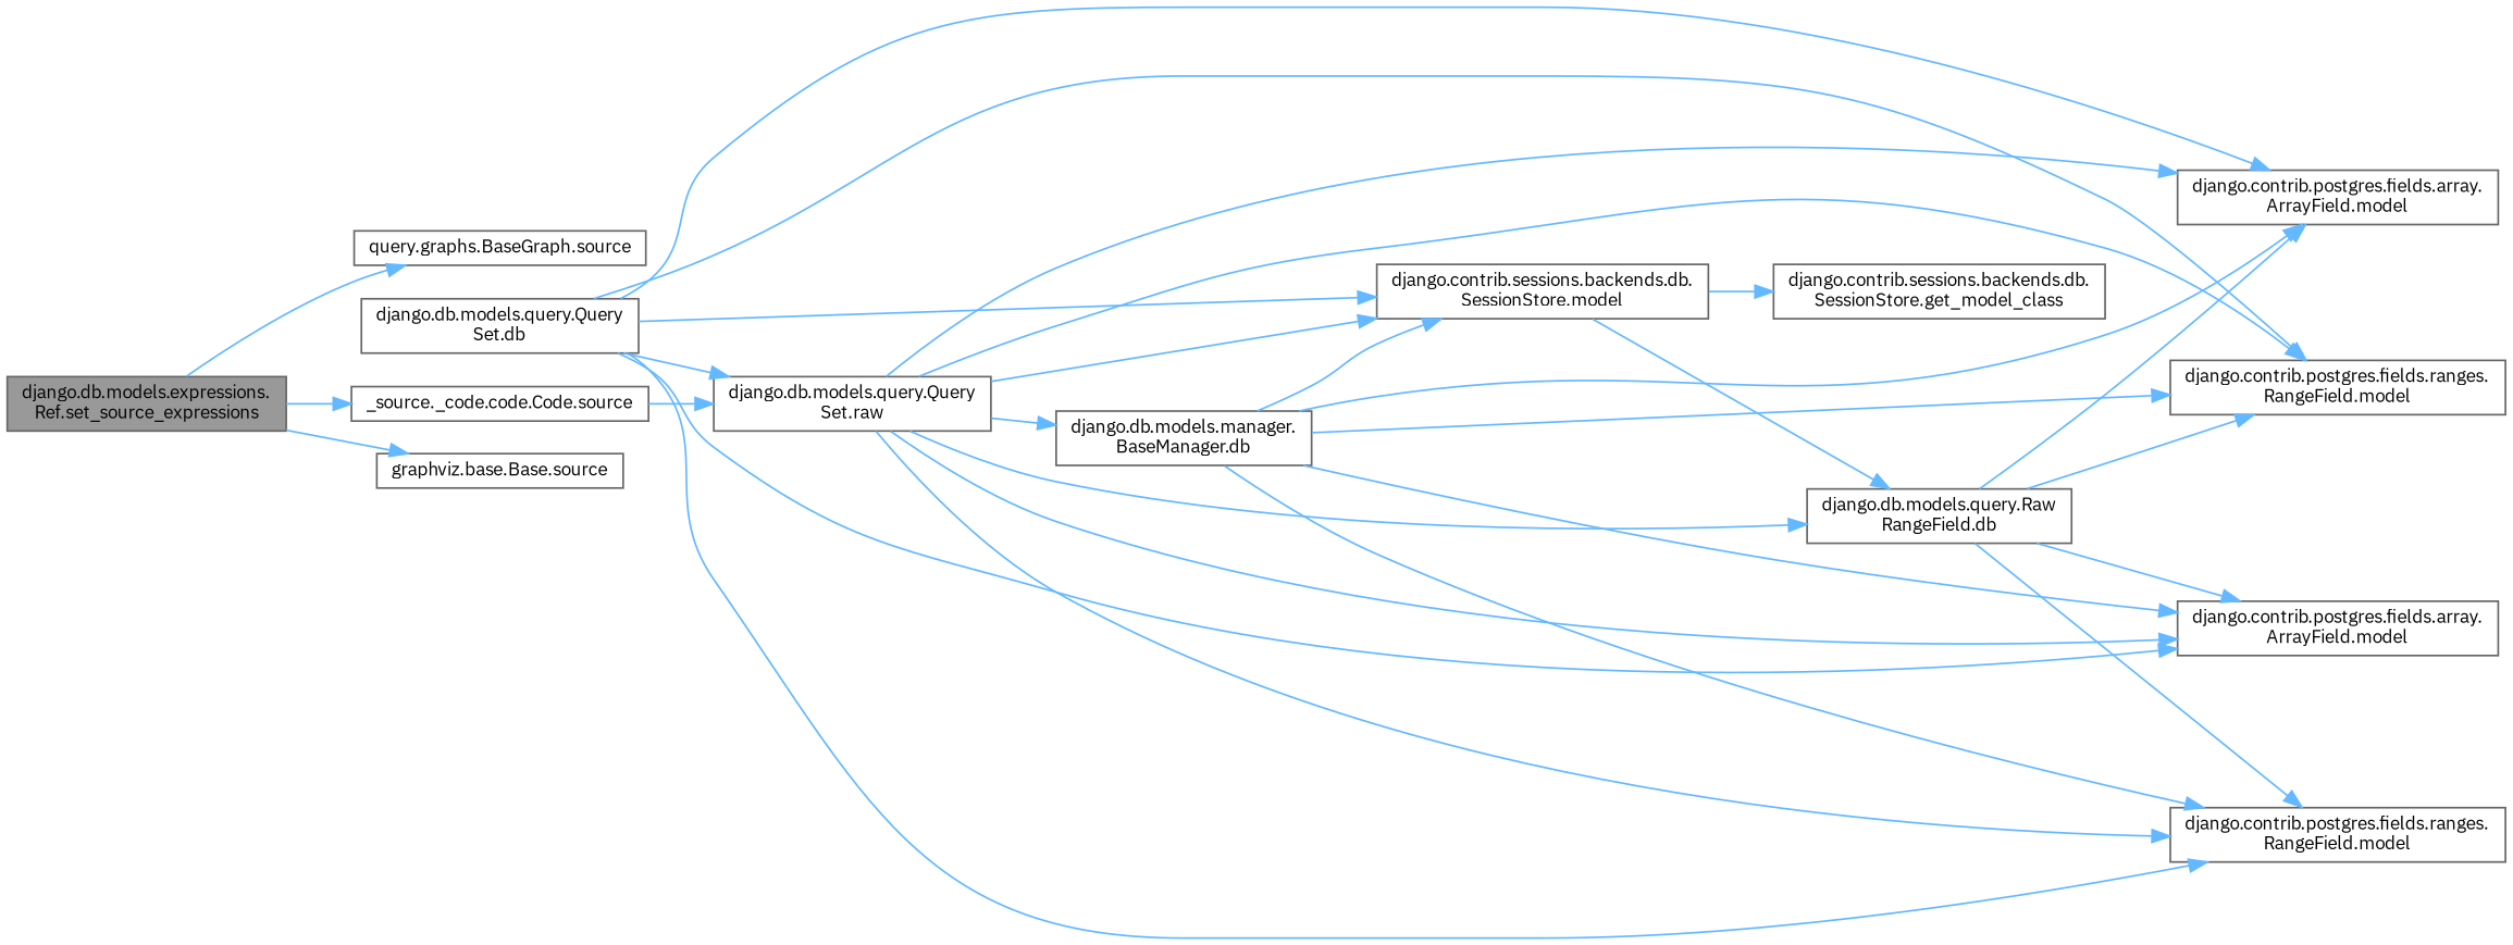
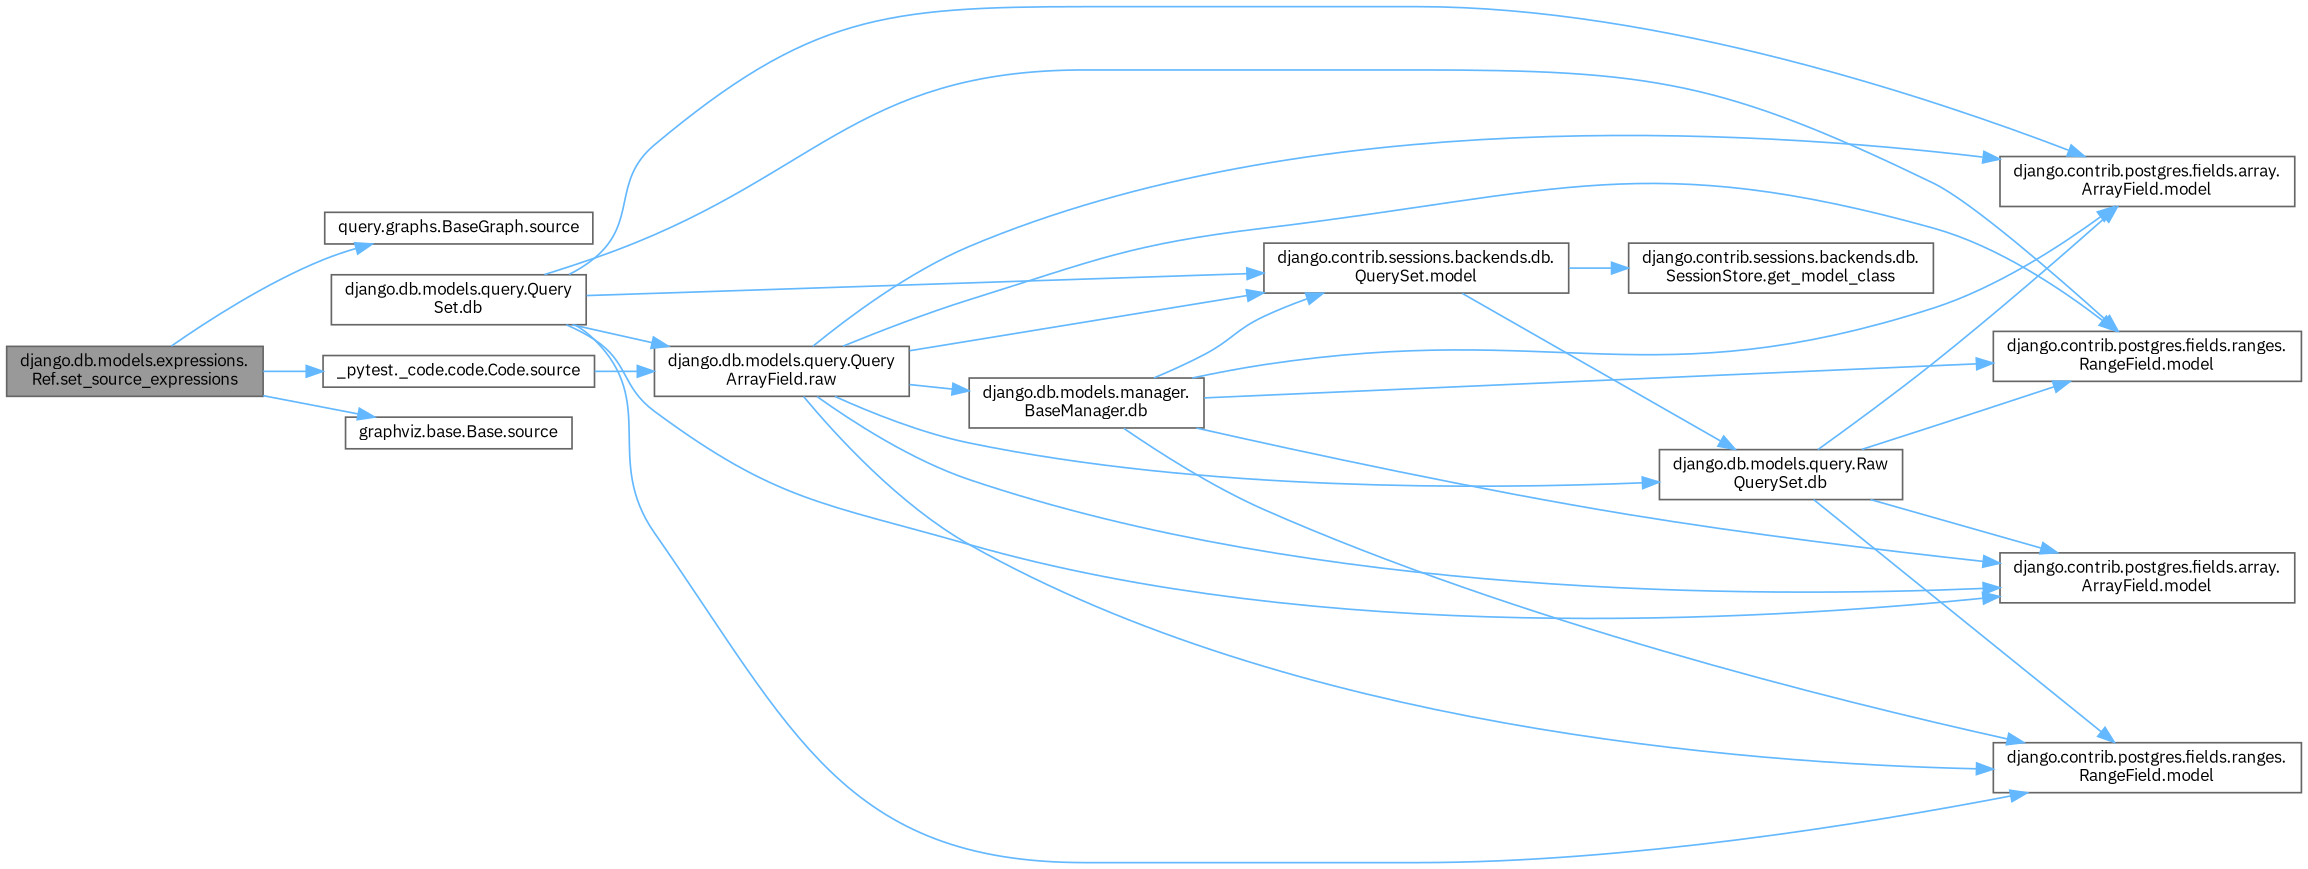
  digraph {
    fontname="IBM Plex Sans"
    rankdir=LR
    node [color=grey40 fillcolor=white fontname="IBM Plex Sans" fontsize=10 shape=box style=filled]
    edge [color=steelblue1 fontname="IBM Plex Sans" fontsize=10 labelfontname=Helvetica labelfontsize=10 style=solid]
    n1 [color=gray40 fillcolor=grey60 fontcolor=black height=0.2 label="django.db.models.expressions.\lRef.set_source_expressions" width=0.4]
-   n2 [height=0.2 label="_source._code.code.Code.source" width=0.4]
+   n2 [height=0.2 label="_pytest._code.code.Code.source" width=0.4]
    n3 [height=0.2 label="graphviz.base.Base.source" width=0.4]
    n4 [height=0.2 label="query.graphs.BaseGraph.source" width=0.4]
-   n5 [height=0.2 label="django.db.models.query.Query\lSet.raw" width=0.4]
+   n5 [height=0.2 label="django.db.models.query.Query\lArrayField.raw" width=0.4]
    n6 [height=0.2 label="django.db.models.manager.\lBaseManager.db" width=0.4]
    n7 [height=0.2 label="django.contrib.postgres.fields.array.\lArrayField.model" width=0.4]
    n8 [height=0.2 label="django.contrib.postgres.fields.array.\lArrayField.model" width=0.4]
    n9 [height=0.2 label="django.contrib.postgres.fields.ranges.\lRangeField.model" width=0.4]
    n10 [height=0.2 label="django.contrib.postgres.fields.ranges.\lRangeField.model" width=0.4]
-   n11 [height=0.2 label="django.contrib.sessions.backends.db.\lSessionStore.model" width=0.4]
-   n12 [height=0.2 label="django.db.models.query.Raw\lRangeField.db" width=0.4]
+   n11 [height=0.2 label="django.contrib.sessions.backends.db.\lQuerySet.model" width=0.4]
+   n12 [height=0.2 label="django.db.models.query.Raw\lQuerySet.db" width=0.4]
    n13 [height=0.2 label="django.contrib.sessions.backends.db.\lSessionStore.get_model_class" width=0.4]
    n14 [height=0.2 label="django.db.models.query.Query\lSet.db" width=0.4]
    n1 -> n2
    n1 -> n3
    n1 -> n4
    n2 -> n5
    n5 -> n6
    n5 -> n7
    n5 -> n8
    n5 -> n9
    n5 -> n10
    n5 -> n11
    n5 -> n12
    n6 -> n7
    n6 -> n8
    n6 -> n9
    n6 -> n10
    n6 -> n11
    n11 -> n12
    n11 -> n13
    n12 -> n7
    n12 -> n8
    n12 -> n9
    n12 -> n10
    n14 -> n5
    n14 -> n7
    n14 -> n8
    n14 -> n9
    n14 -> n10
    n14 -> n11
  }
